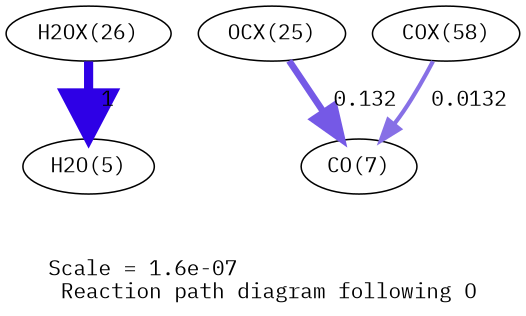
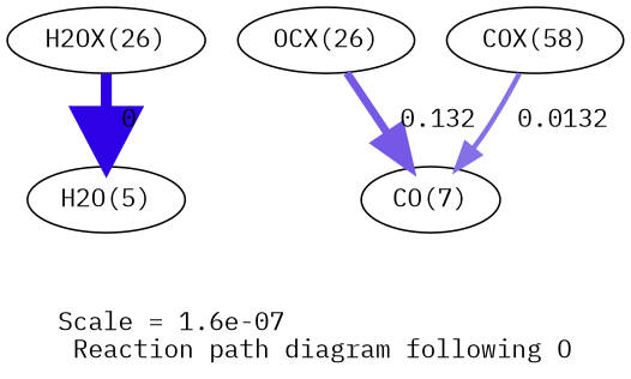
  digraph {
    fontname="IBM Plex Mono"
    label="Scale = 1.6e-07\l Reaction path diagram following O"
    node [fontname="IBM Plex Mono"]
    edge [fontname="IBM Plex Mono"]
    n1 [label="H2OX(26)"]
    n2 [label="H2O(5)"]
-   n3 [label="OCX(25)"]
+   n3 [label="OCX(26)"]
    n4 [label="CO(7)"]
    n5 [label="COX(58)"]
-   n1 -> n2 [arrowsize=3 color="0.7, 1.5, 0.9" label=" 1" style="setlinewidth(6)"]
+   n1 -> n2 [arrowsize=3 color="0.7, 1.5, 0.9" label=" 0" style="setlinewidth(6)"]
    n3 -> n4 [arrowsize=2.17 color="0.7, 0.612, 0.9" label=" 0.132" style="setlinewidth(4.35)"]
    n5 -> n4 [arrowsize=1.37 color="0.7, 0.513, 0.9" label=" 0.0132" style="setlinewidth(2.73)"]
  }
